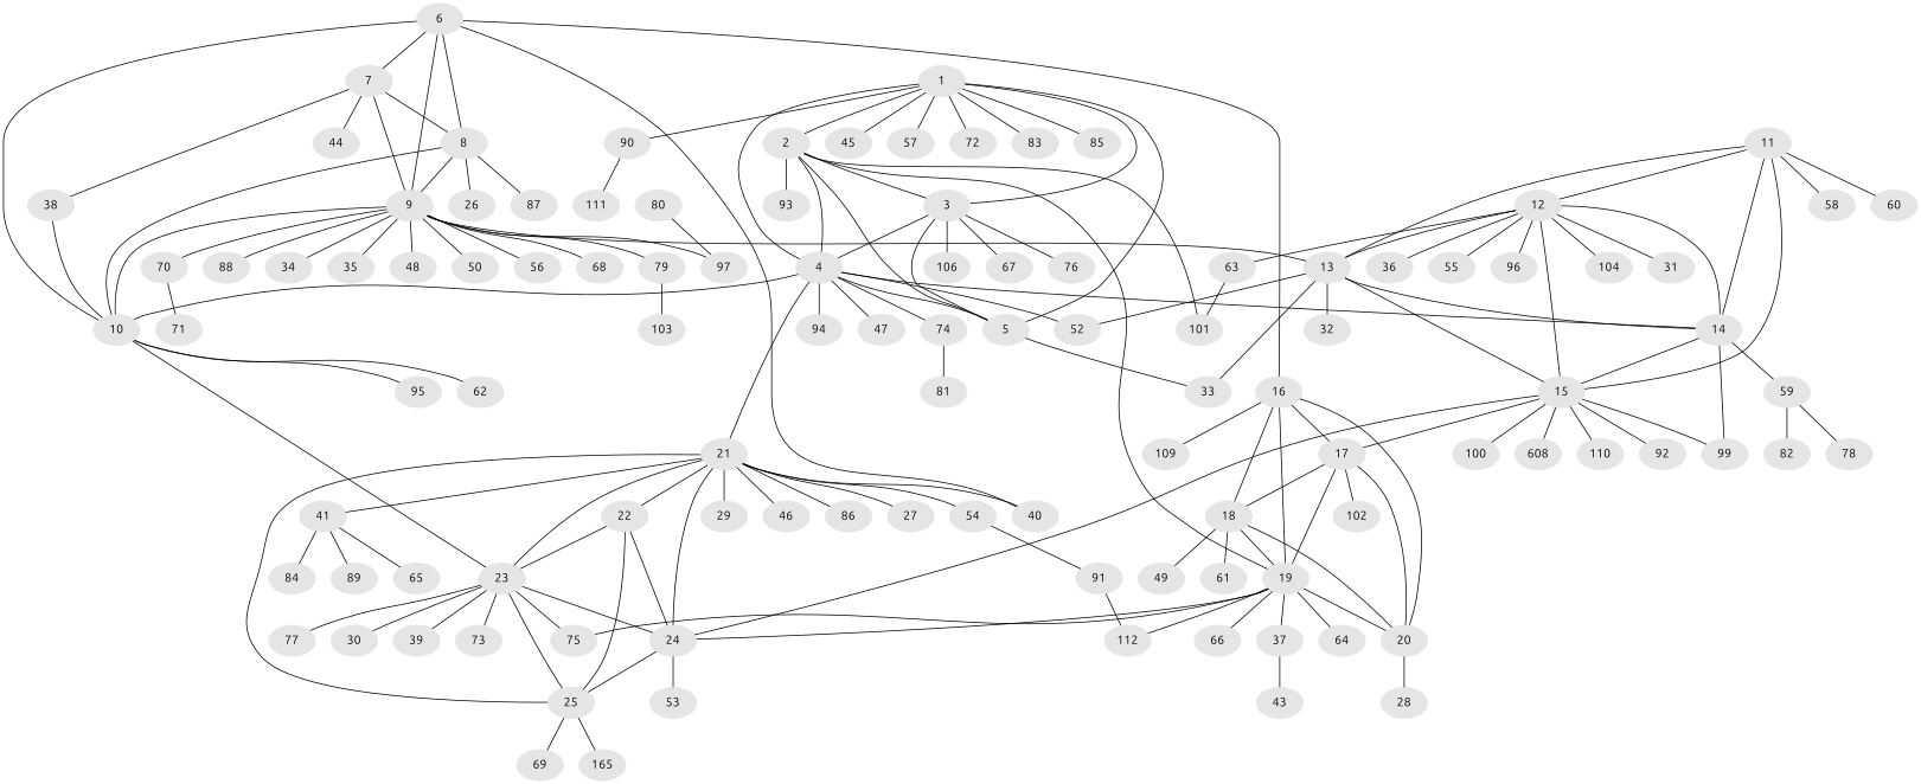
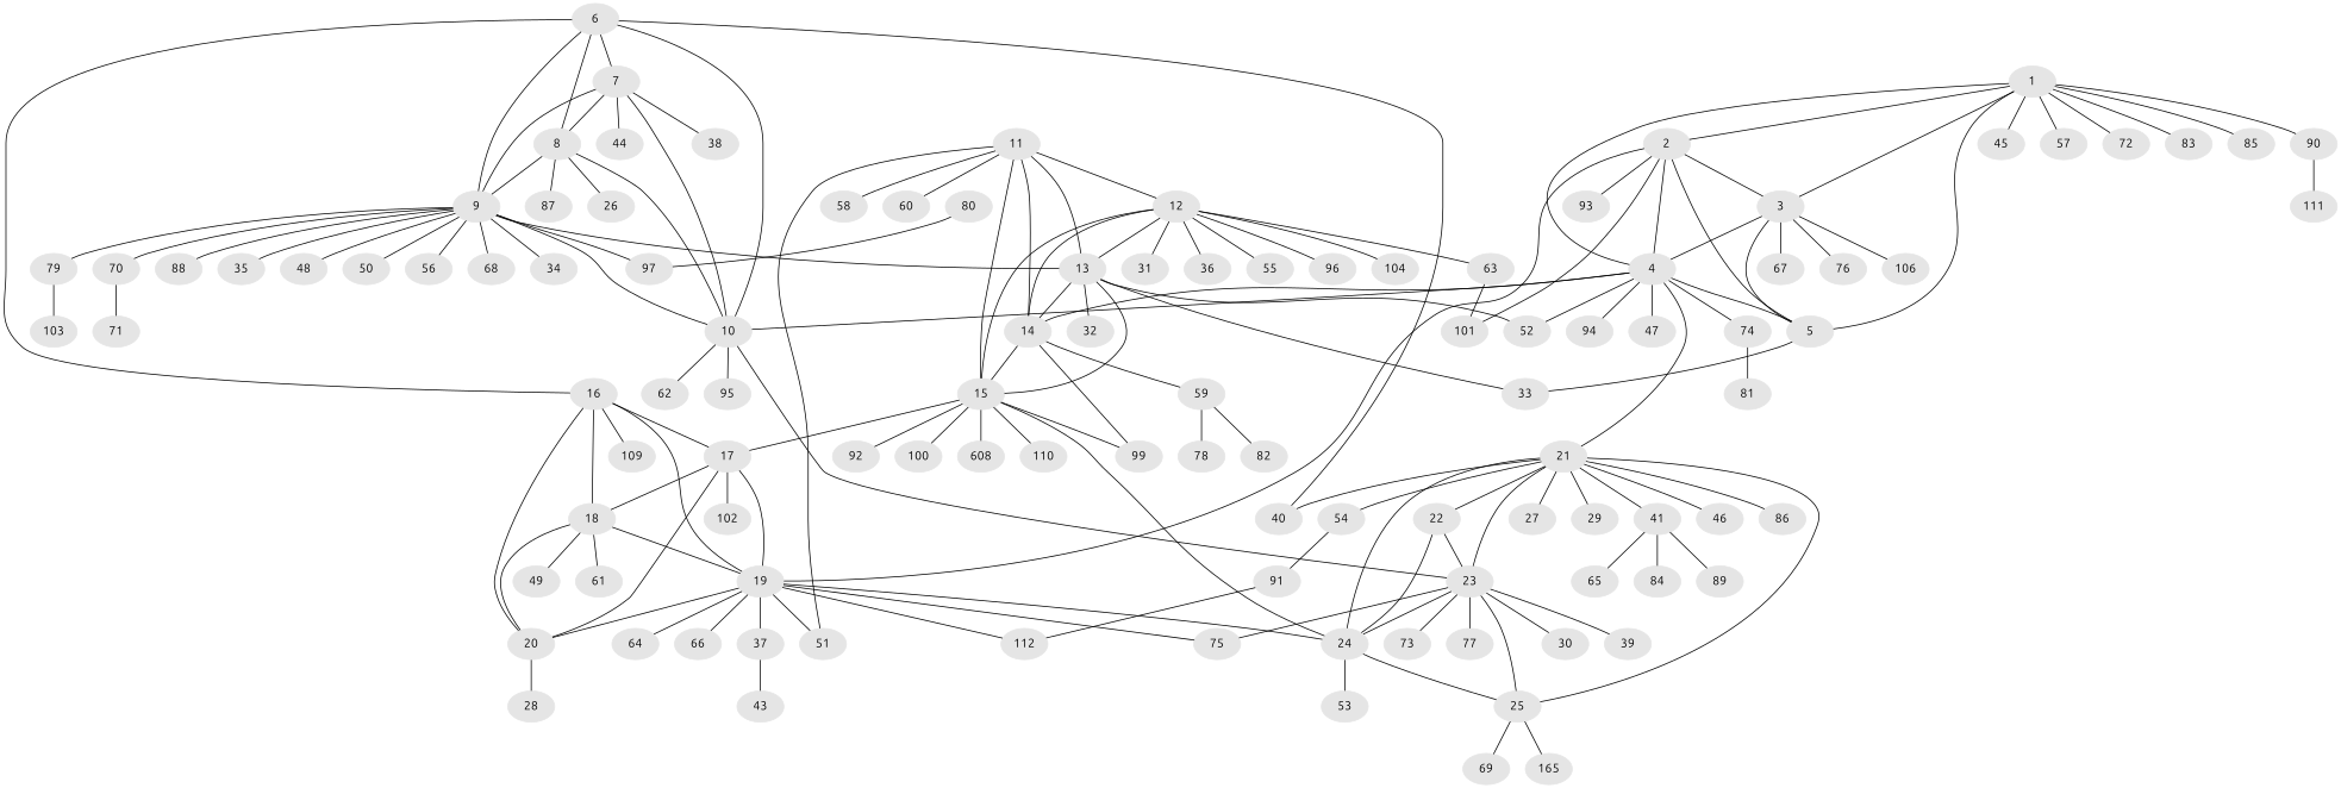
  graph {
    fontname=Ubuntu
    node [color=gray90 fontname=Ubuntu style=filled]
    edge [fontname=Ubuntu]
    1
    2
    3
    4
    5
    45
    57
    72
    83
    85
    90
    19
    93
    101
    67
    76
    106
    10
    14
    21
    47
    52
    74
    94
    33
    111
+   51
    24
    20
    37
    64
    66
    75
    112
    23
    62
    95
    15
    59
    99
    40
    22
    25
    27
    29
    41
    46
    54
    86
    81
    6
    7
    8
    9
    16
    38
    44
    26
    87
    13
    34
    35
    48
    50
    56
    68
    70
    79
    88
    97
    17
    18
    109
    32
    71
    103
    30
    39
    73
    77
    11
    12
    58
    60
    31
    36
    55
    63
    96
    104
    92
    100
    n93 [label=608]
    110
    78
    82
    102
    53
    80
    49
    61
    28
    43
    69
    n105 [label=165]
    65
    84
    89
    91
    1 -- 2
    1 -- 3
    1 -- 4
    1 -- 5
    1 -- 45
    1 -- 57
    1 -- 72
    1 -- 83
    1 -- 85
    1 -- 90
    2 -- 3
    2 -- 4
    2 -- 5
    2 -- 19
    2 -- 93
    2 -- 101
    3 -- 4
    3 -- 5
    3 -- 67
    3 -- 76
    3 -- 106
    4 -- 5
    4 -- 10
    4 -- 14
    4 -- 21
    4 -- 47
    4 -- 52
    4 -- 74
    4 -- 94
    5 -- 33
    90 -- 111
+   19 -- 51
    19 -- 24
    19 -- 20
    19 -- 37
    19 -- 64
    19 -- 66
    19 -- 75
    19 -- 112
    10 -- 23
    10 -- 62
    10 -- 95
    14 -- 15
    14 -- 59
    14 -- 99
    21 -- 24
    21 -- 23
    21 -- 40
    21 -- 22
    21 -- 25
    21 -- 27
    21 -- 29
    21 -- 41
    21 -- 46
    21 -- 54
    21 -- 86
    74 -- 81
    24 -- 25
    24 -- 53
    20 -- 28
    37 -- 43
    23 -- 24
    23 -- 75
    23 -- 25
    23 -- 30
    23 -- 39
    23 -- 73
    23 -- 77
    15 -- 24
    15 -- 99
    15 -- 17
    15 -- 92
    15 -- 100
    15 -- n93
    15 -- 110
    59 -- 78
    59 -- 82
    22 -- 24
    22 -- 23
-   22 -- 25
    25 -- 69
    25 -- n105
    41 -- 65
    41 -- 84
    41 -- 89
    54 -- 91
    6 -- 10
    6 -- 40
    6 -- 7
    6 -- 8
    6 -- 9
    6 -- 16
-   38 -- 10
+   7 -- 10
    7 -- 8
    7 -- 9
    7 -- 38
    7 -- 44
    8 -- 10
    8 -- 9
    8 -- 26
    8 -- 87
    9 -- 10
    9 -- 13
    9 -- 34
    9 -- 35
    9 -- 48
    9 -- 50
    9 -- 56
    9 -- 68
    9 -- 70
    9 -- 79
    9 -- 88
    9 -- 97
    16 -- 19
    16 -- 20
    16 -- 17
    16 -- 18
    16 -- 109
    13 -- 14
    13 -- 52
    13 -- 33
    13 -- 15
    13 -- 32
    70 -- 71
    79 -- 103
    17 -- 19
    17 -- 20
    17 -- 18
    17 -- 102
    18 -- 19
    18 -- 20
    18 -- 49
    18 -- 61
    11 -- 14
+   11 -- 51
    11 -- 15
    11 -- 13
    11 -- 12
    11 -- 58
    11 -- 60
    12 -- 14
    12 -- 15
    12 -- 13
    12 -- 31
    12 -- 36
    12 -- 55
    12 -- 63
    12 -- 96
    12 -- 104
    63 -- 101
    80 -- 97
    91 -- 112
  }
